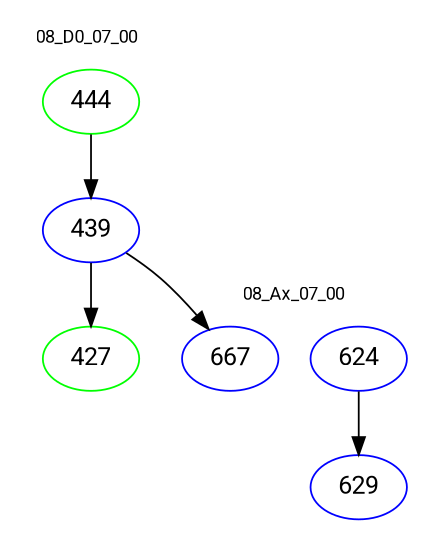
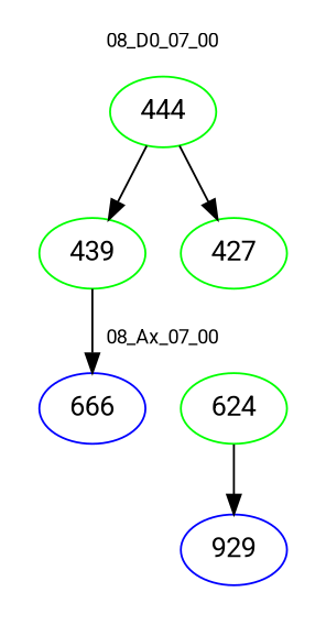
  digraph {
    fontname=Roboto
    node [color=green fontname=Roboto]
    edge [color=black fontname=Roboto]
-   n1 [color=blue label=624]
-   n2 [color=blue label=629]
-   n3 [color=blue label=667]
+   n1 [label=624]
+   n2 [color=blue label=929]
+   n3 [color=blue label=666]
    n4 [label=444]
-   n5 [color=blue label=439]
+   n5 [label=439]
    n6 [label=427]
    subgraph cluster_1 {
      color=white
      fontsize=10
      label="08_Ax_07_00"
      n1
      n2
      n3
    }
    subgraph cluster_2 {
      color=white
      fontsize=10
      label="08_D0_07_00"
      n4
      n5
      n6
    }
    n1 -> n2
    n4 -> n5
    n5 -> n3
-   n5 -> n6
+   n4 -> n6
  }
